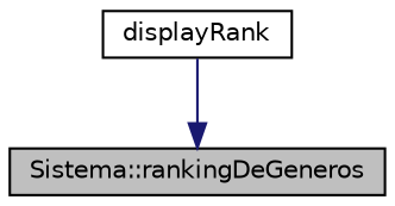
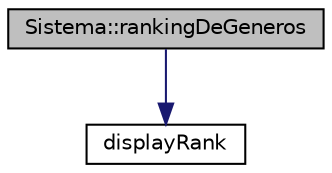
  digraph {
    rankdir=TB
    node [color=black fontname=Helvetica fontsize=10 shape=record style=filled]
    n1 [fillcolor=grey75 fontcolor=black height=0.2 label="Sistema::rankingDeGeneros" width=0.4]
    n2 [fillcolor=white height=0.2 label=displayRank width=0.4]
-   n2 -> n1 [color=midnightblue fontname=Helvetica fontsize=10 labelfontname=Helvetica labelfontsize=10 style=solid]
+   n1 -> n2 [color=midnightblue fontname=Helvetica fontsize=10 labelfontname=Helvetica labelfontsize=10 style=solid]
  }
